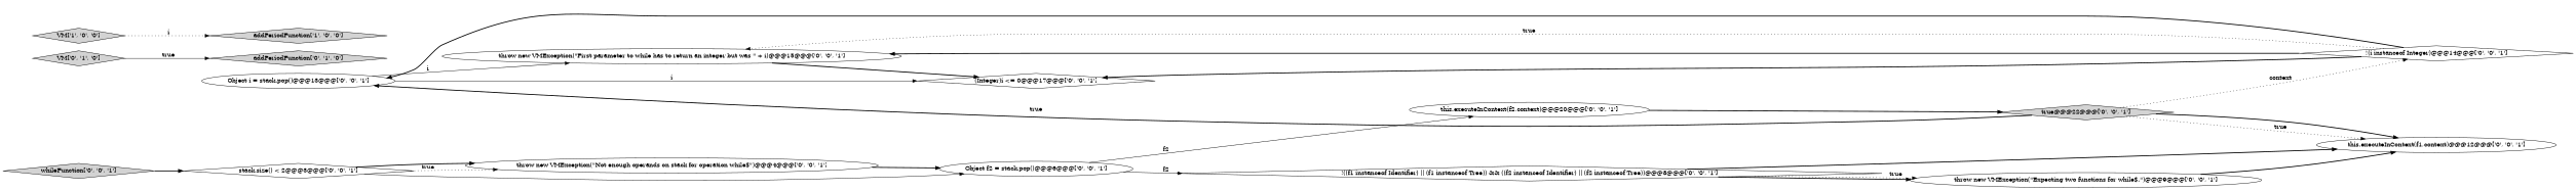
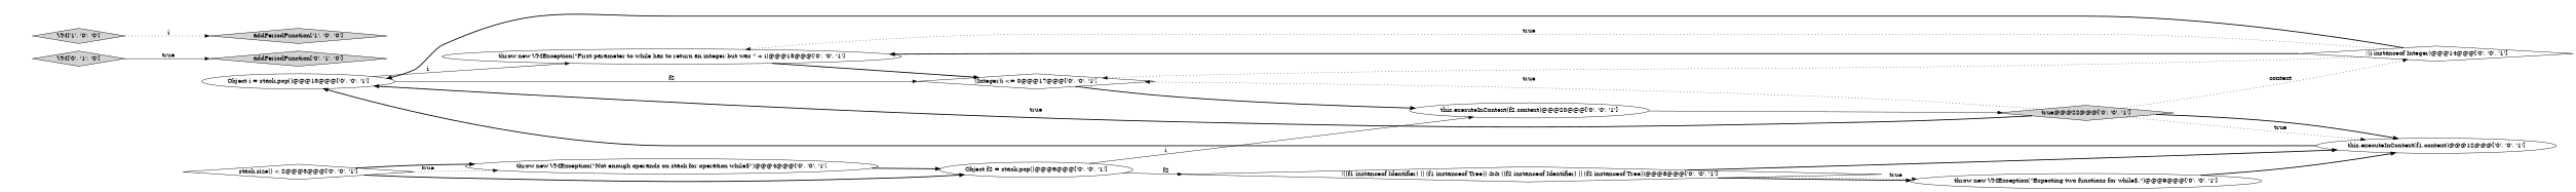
  digraph {
    rankdir=LR
    node [fillcolor=white shape=diamond style=filled]
    edge [style=bold]
    n1 [label="Object i = stack.pop()@@@13@@@['0', '0', '1']" shape=ellipse]
    n2 [label="throw new VMException(\"First parameter to while has to return an integer but was \" + i)@@@15@@@['0', '0', '1']" shape=ellipse]
    n3 [label="(Integer)i <= 0@@@17@@@['0', '0', '1']"]
    n4 [label="this.executeInContext(f2,context)@@@20@@@['0', '0', '1']" shape=ellipse]
    n5 [label="!(i instanceof Integer)@@@14@@@['0', '0', '1']"]
    n6 [fillcolor=lightgray label="VM['0', '1', '0']"]
    n7 [fillcolor=lightgray label="addPeriodFunction['0', '1', '0']"]
    n8 [fillcolor=lightgray label="true@@@22@@@['0', '0', '1']"]
    n9 [fillcolor=lightgray label="addPeriodFunction['1', '0', '0']"]
    n10 [label="throw new VMException(\"Not enough operands on stack for operation while$\")@@@4@@@['0', '0', '1']" shape=ellipse]
    n11 [label="Object f2 = stack.pop()@@@6@@@['0', '0', '1']" shape=ellipse]
    n12 [label="!((f1 instanceof Identifier) || (f1 instanceof Tree)) && ((f2 instanceof Identifier) || (f2 instanceof Tree))@@@8@@@['0', '0', '1']"]
    n13 [label="this.executeInContext(f1,context)@@@12@@@['0', '0', '1']" shape=ellipse]
    n14 [label="stack.size() < 2@@@3@@@['0', '0', '1']"]
    n15 [label="throw new VMException(\"Expecting two functions for while$.\")@@@9@@@['0', '0', '1']" shape=ellipse]
    n16 [fillcolor=lightgray label="VM['1', '0', '0']"]
-   n17 [fillcolor=lightgray label="whileFunction['0', '0', '1']"]
    n1 -> n2 [label=i style=solid]
-   n1 -> n3 [label=i style=solid]
+   n1 -> n3 [label=f2 style=solid]
    n2 -> n3
-   n4 -> n8
+   n3 -> n4
+   n4 -> n8 [style=solid]
    n5 -> n1
    n5 -> n2 [label=true style=dotted]
    n5 -> n2
-   n5 -> n3
+   n5 -> n3 [style=dotted]
    n6 -> n7 [label=true style=solid]
    n8 -> n1 [label=true]
+   n8 -> n3 [label=true style=dotted]
    n8 -> n5 [label=context style=dotted]
    n8 -> n13
    n8 -> n13 [label=true style=dotted]
    n10 -> n11
-   n11 -> n4 [label=f2 style=solid]
+   n11 -> n4 [label=i style=solid]
    n11 -> n12 [label=f2 style=solid]
    n12 -> n13
    n12 -> n15 [label=true style=dotted]
    n12 -> n15
+   n13 -> n1
    n14 -> n10 [label=true style=dotted]
    n14 -> n10
-   n14 -> n11 [style=solid]
+   n14 -> n11
    n15 -> n13
    n16 -> n9 [label=i style=dotted]
-   n17 -> n14
  }
